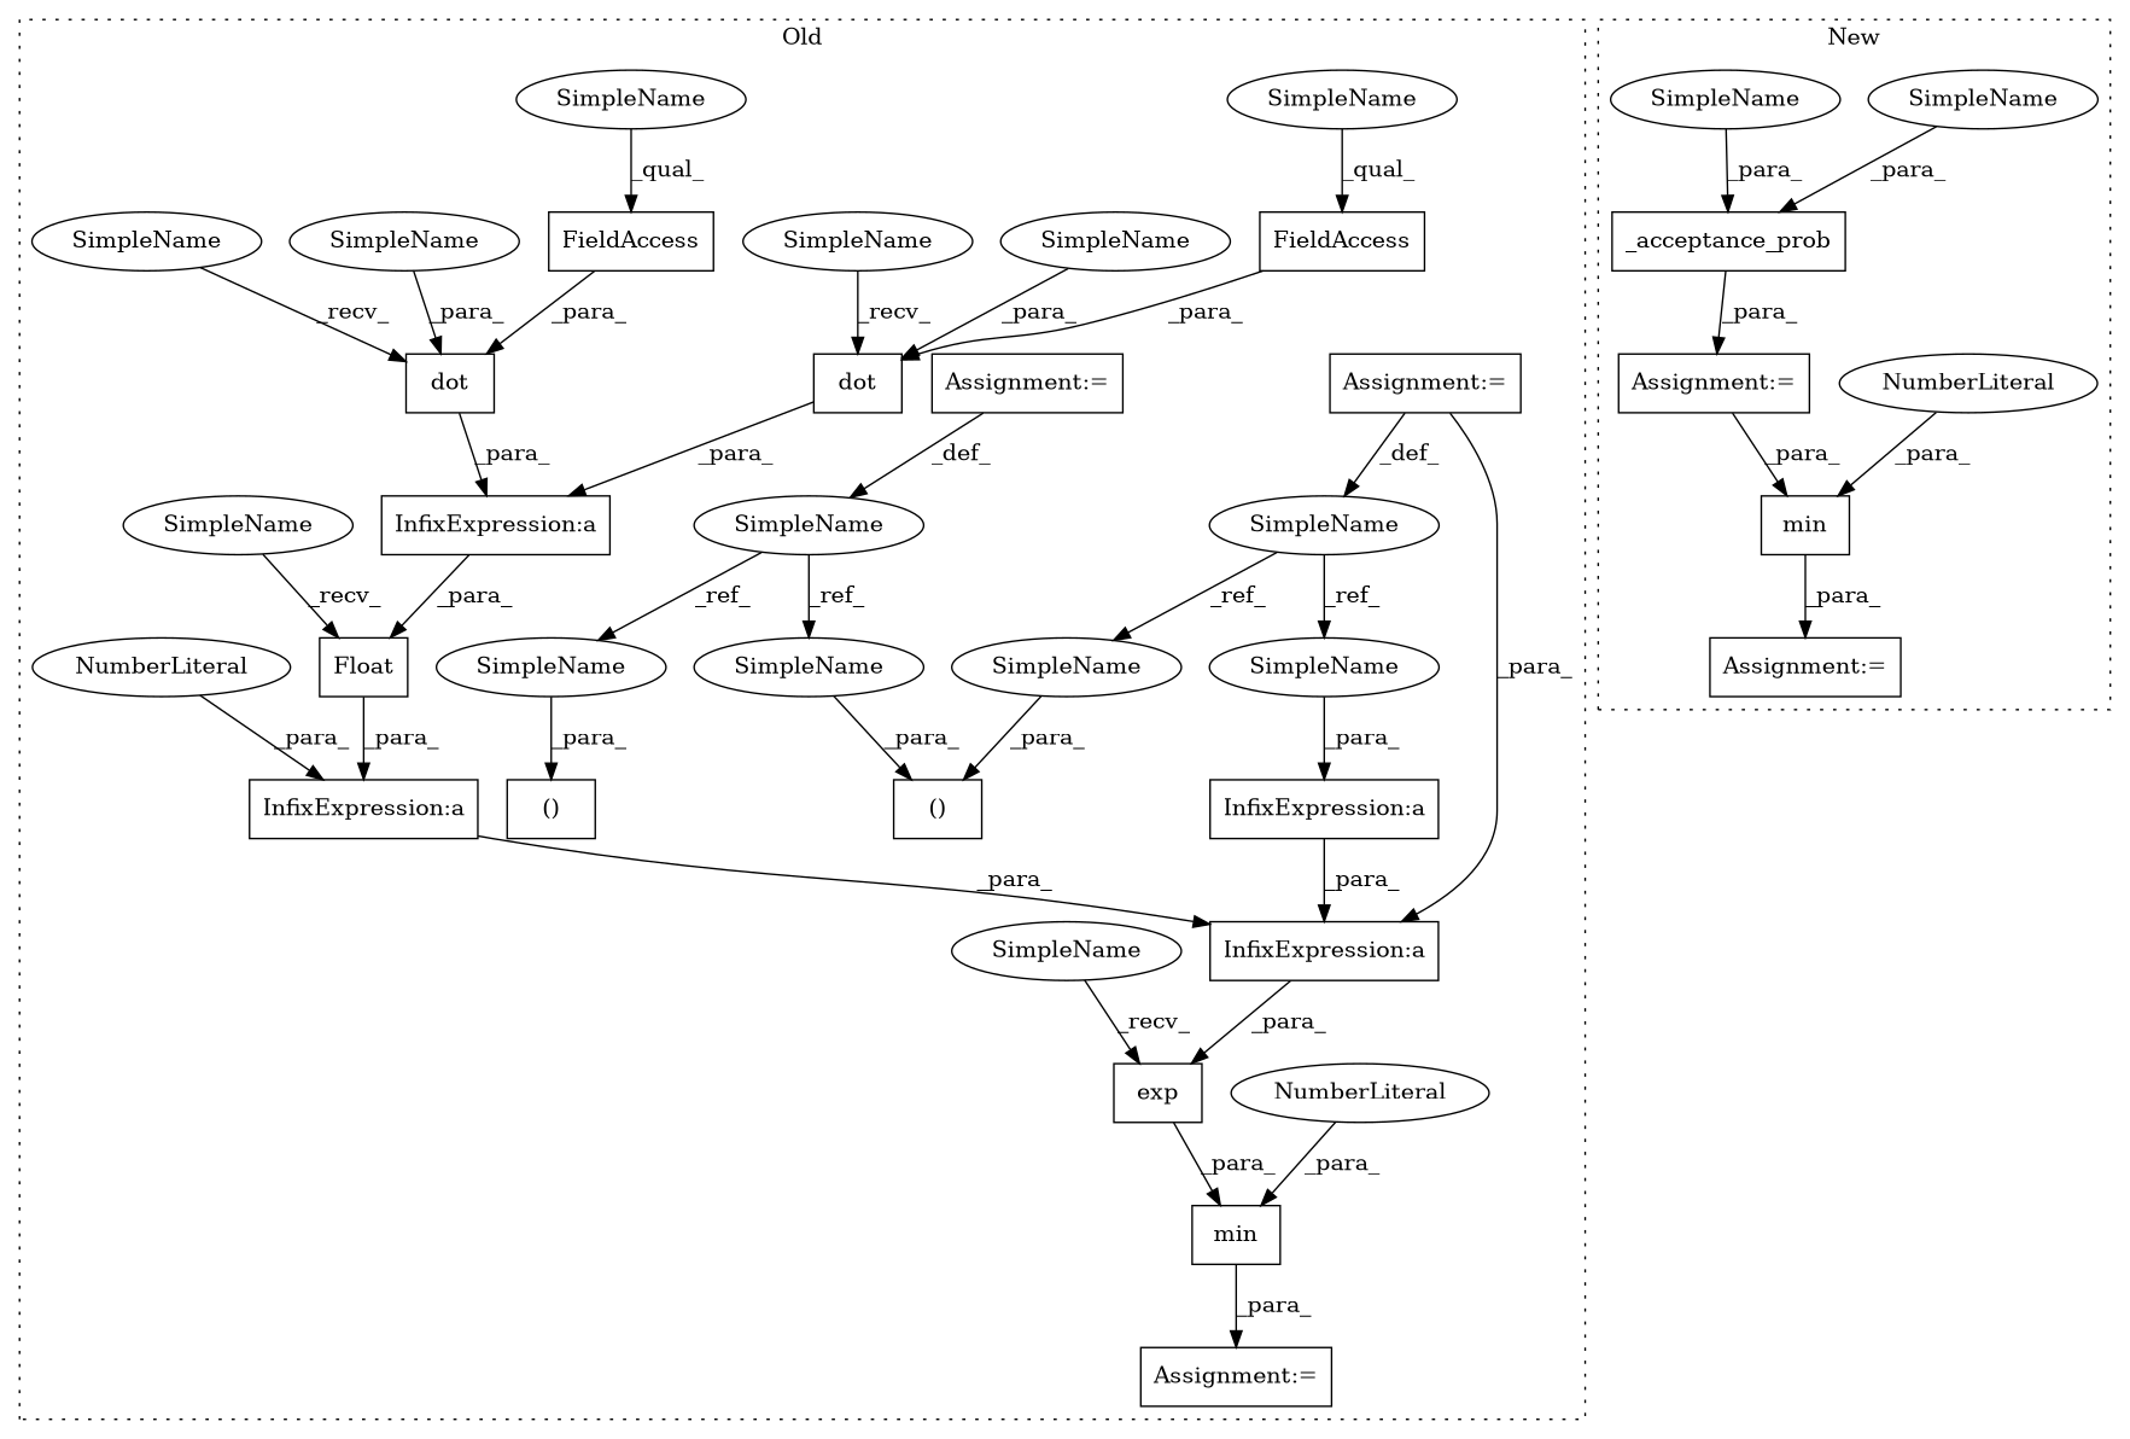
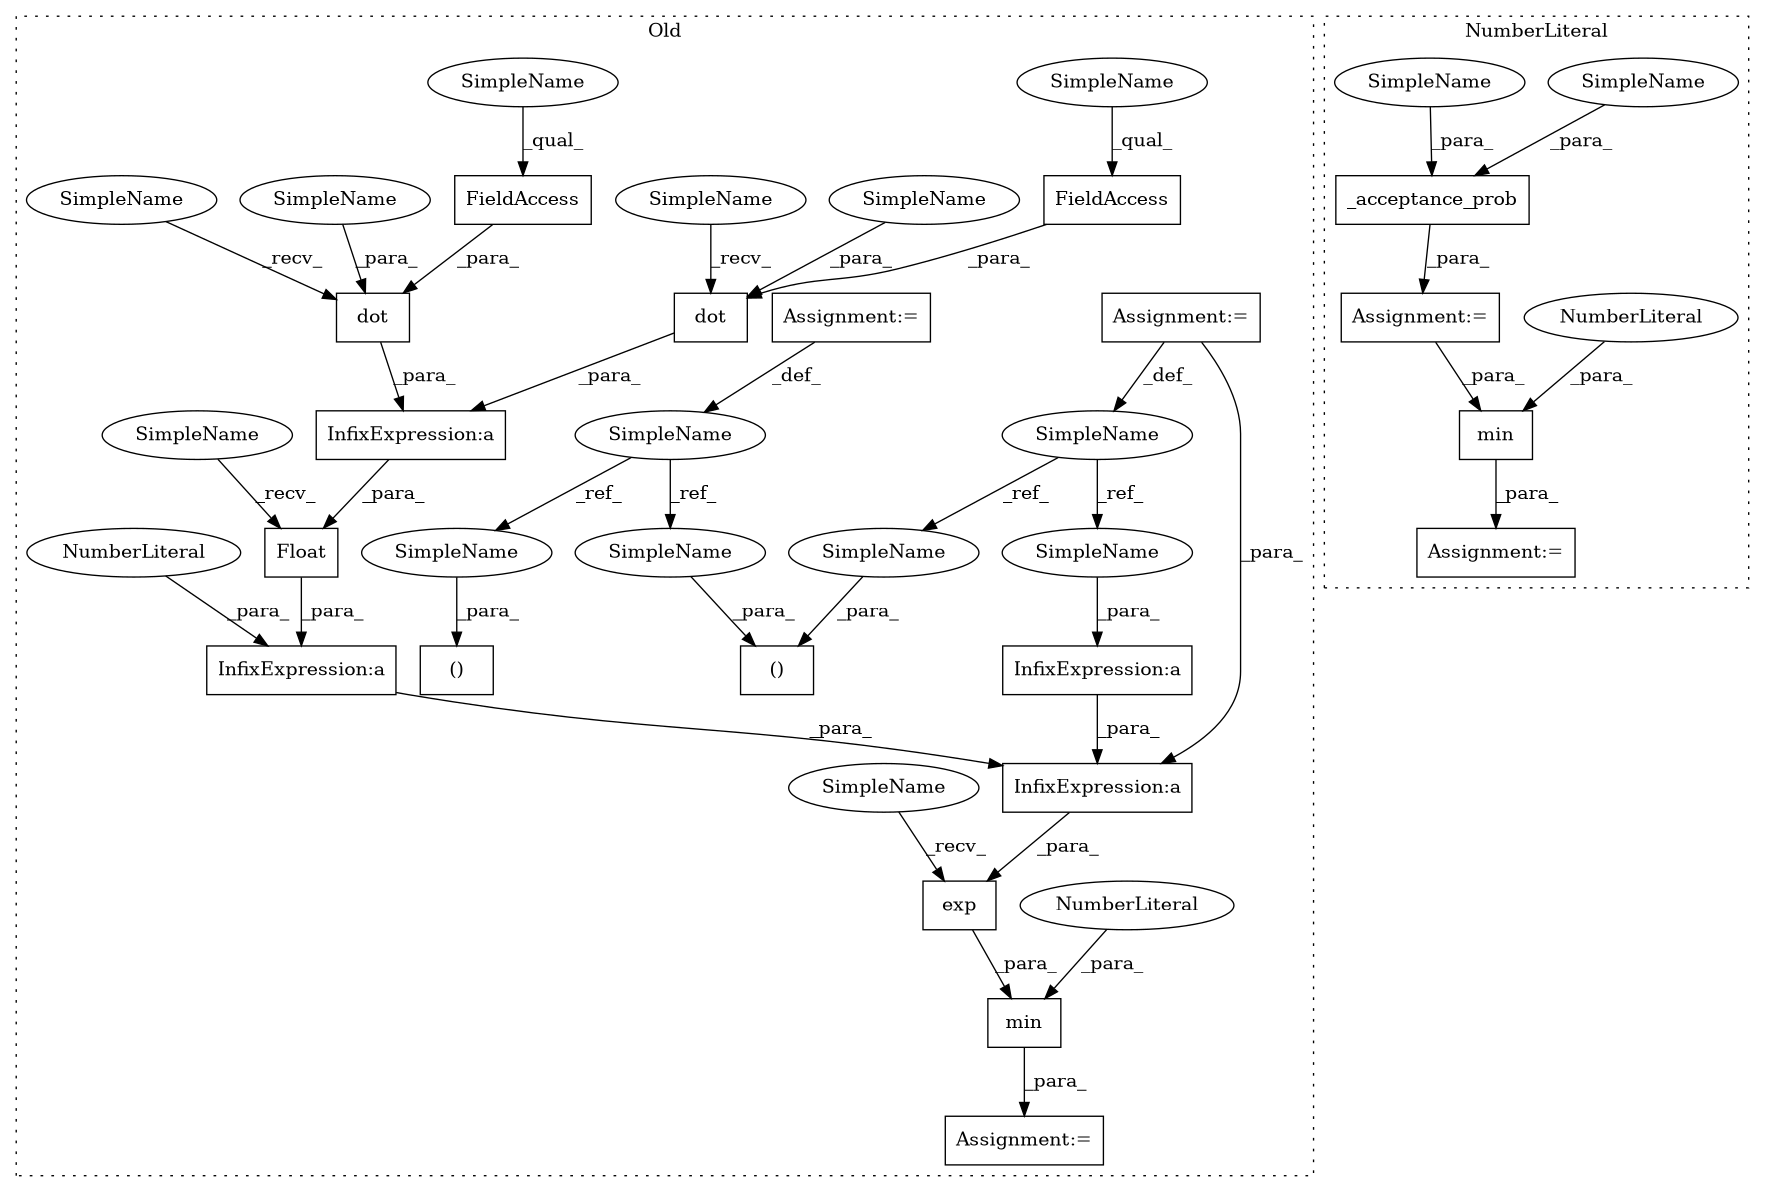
  digraph {
    node [a=42 l=1 s=4678 shape=box]
    n1 [a=32 l="4,1" label=exp s="6015,6135"]
    n2 [a=27 l=3 label="InfixExpression:a" s=6027]
    n3 [a=27 l=3 label="InfixExpression:a" s=6045]
    n4 [a=27 l=3 label="InfixExpression:a" s=6038]
    n5 [a=7 l=7 label="Assignment:="]
    n6 [a=106 l=21 label="()" s=5792]
    n7 [a=27 l=3 label="InfixExpression:a" s=6098]
    n8 [a=32 l="6,1" label=Float s="6054,6133"]
    n9 [a=34 l=3 label=NumberLiteral s=6042 shape=ellipse]
    n10 [a=32 l="4,1" label=min s="6003,6136"]
    n11 [a=34 label=NumberLiteral s=6007 shape=ellipse]
    n12 [label=SimpleName s=4728 shape=ellipse]
    n13 [a=106 l=21 label="()" s=5899]
    n14 [a=32 l="4,1" label=dot s="6066,6097"]
    n15 [a=22 l=14 label=FieldAccess s=6070]
    n16 [a=32 l="4,1" label=dot s="6107,6132"]
    n17 [a=22 l=11 label=FieldAccess s=6111]
    n18 [l=7 label=SimpleName shape=ellipse]
    n19 [a=7 label="Assignment:=" s=6002]
    n20 [a=7 label="Assignment:=" s=4728]
    n21 [l=12 label=SimpleName s=6070 shape=ellipse]
    n22 [l=12 label=SimpleName s=6085 shape=ellipse]
    n23 [label=SimpleName s=5899 shape=ellipse]
    n24 [label=SimpleName s=5792 shape=ellipse]
    n25 [l=7 label=SimpleName s=5806 shape=ellipse]
    n26 [l=7 label=SimpleName s=6020 shape=ellipse]
    n27 [l=9 label=SimpleName s=6111 shape=ellipse]
    n28 [l=9 label=SimpleName s=6123 shape=ellipse]
    n29 [l=5 label=SimpleName s=6048 shape=ellipse]
    n30 [l=5 label=SimpleName s=6101 shape=ellipse]
    n31 [l=5 label=SimpleName s=6060 shape=ellipse]
    n32 [l=5 label=SimpleName s=6009 shape=ellipse]
    n33 [a=32 l="4,1" label=min s="5523,5544"]
    n34 [a=7 label="Assignment:=" s=5522]
    n35 [a=7 label="Assignment:=" s=5431]
    n36 [a=34 label=NumberLiteral s=5527 shape=ellipse]
    n37 [a=32 l="17,1" label=_acceptance_prob s="5437,5508"]
    n38 [l=12 label=SimpleName s=5496 shape=ellipse]
    n39 [l=9 label=SimpleName s=5486 shape=ellipse]
    subgraph cluster_1 {
      label=Old
      style=dotted
      n1
      n2
      n3
      n4
      n5
      n6
      n7
      n8
      n9
      n10
      n11
      n12
      n13
      n14
      n15
      n16
      n17
      n18
      n19
      n20
      n21
      n22
      n23
      n24
      n25
      n26
      n27
      n28
      n29
      n30
      n31
      n32
    }
    subgraph cluster_2 {
-     label=New
+     label=NumberLiteral
      style=dotted
      n33
      n34
      n35
      n36
      n37
      n38
      n39
    }
    n1 -> n10 [label=_para_]
    n2 -> n4 [label=_para_]
    n3 -> n4 [label=_para_]
    n4 -> n1 [label=_para_]
    n5 -> n4 [label=_para_]
    n5 -> n18 [label=_def_]
    n7 -> n8 [label=_para_]
    n8 -> n3 [label=_para_]
    n9 -> n3 [label=_para_]
    n10 -> n19 [label=_para_]
    n11 -> n10 [label=_para_]
    n12 -> n23 [label=_ref_]
    n12 -> n24 [label=_ref_]
    n14 -> n7 [label=_para_]
    n15 -> n14 [label=_para_]
    n16 -> n7 [label=_para_]
    n17 -> n16 [label=_para_]
    n18 -> n25 [label=_ref_]
    n18 -> n26 [label=_ref_]
    n20 -> n12 [label=_def_]
    n21 -> n15 [label=_qual_]
    n22 -> n14 [label=_para_]
    n23 -> n13 [label=_para_]
    n24 -> n6 [label=_para_]
    n25 -> n6 [label=_para_]
    n26 -> n2 [label=_para_]
    n27 -> n17 [label=_qual_]
    n28 -> n16 [label=_para_]
    n29 -> n8 [label=_recv_]
    n30 -> n16 [label=_recv_]
    n31 -> n14 [label=_recv_]
    n32 -> n1 [label=_recv_]
    n33 -> n34 [label=_para_]
    n35 -> n33 [label=_para_]
    n36 -> n33 [label=_para_]
    n37 -> n35 [label=_para_]
    n38 -> n37 [label=_para_]
    n39 -> n37 [label=_para_]
  }
